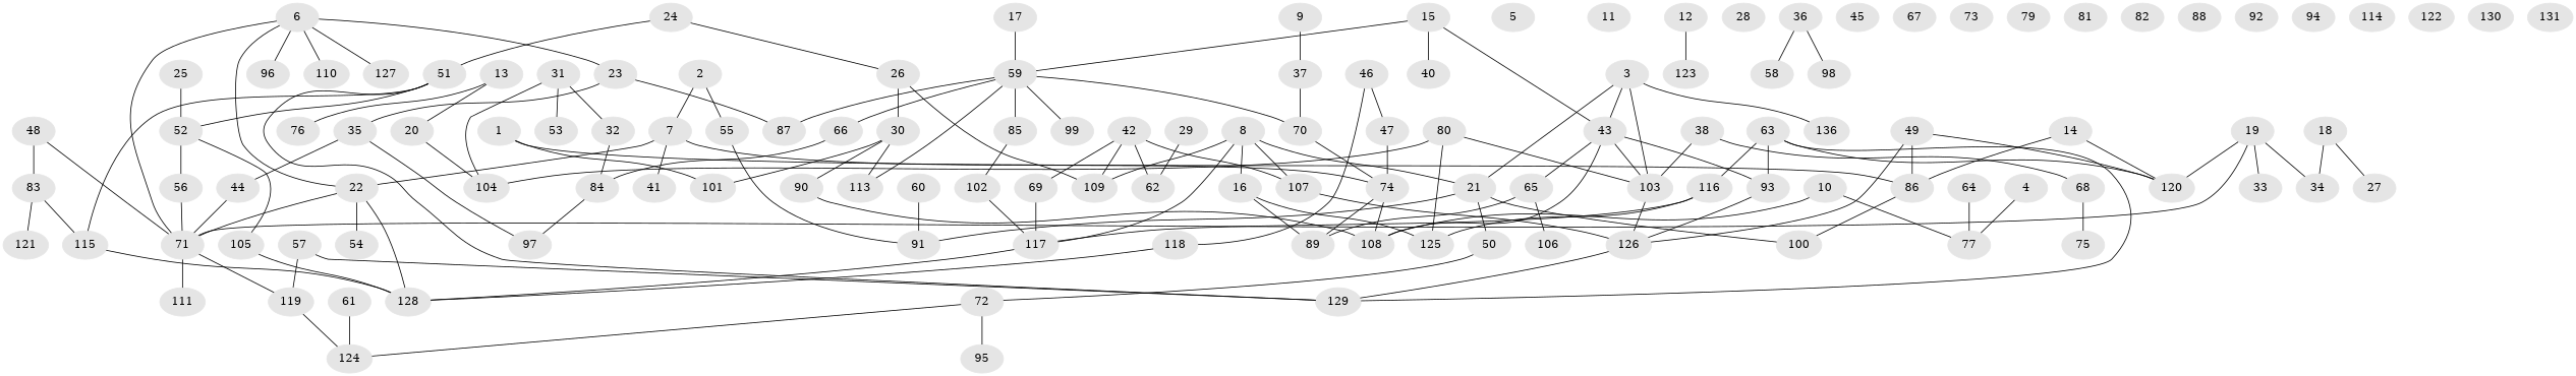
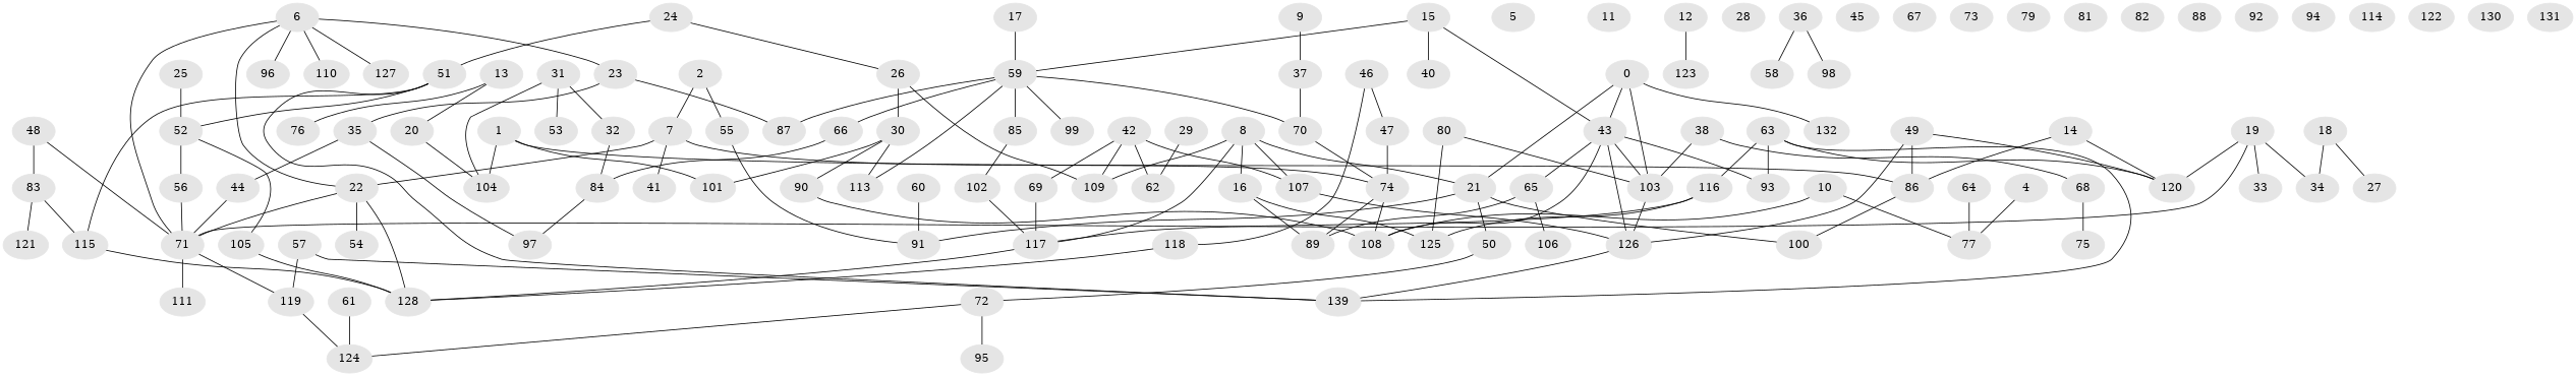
  graph {
    node [color=gray90 style=filled]
    1
    86
    101
    100
    2
    7
    55
    6
    22
    23
    71
    96
    110
    127
    41
    74
    91
-   3
+   3 [label=0]
    21
    43
    103
-   132 [label=136]
+   132
    50
    108
    65
    93
    126
    4
    77
    5
    54
    128
    35
    87
    119
    111
    89
    8
    16
    107
    109
    117
    125
    56
    9
    37
    70
    10
    11
    12
    123
    13
    20
    76
    104
    14
    120
    15
    40
    59
    113
    66
    85
    99
    17
    18
    34
    27
    19
    33
    72
    44
    97
    24
    26
    51
    30
    52
    115
-   129
+   129 [label=139]
    25
    105
    90
    28
    29
    62
    31
    32
    53
    84
    36
    58
    98
    38
    68
    75
    42
    69
    49
    106
    45
    46
    47
    118
    48
    83
    121
    124
    95
    57
    102
    60
    61
    63
    116
    64
    67
    73
    79
    80
    81
    82
    88
    92
    94
    114
    122
    130
    131
    1 -- 86
    1 -- 101
    86 -- 100
    2 -- 7
    2 -- 55
    7 -- 22
    7 -- 41
    7 -- 74
    55 -- 91
    6 -- 22
    6 -- 23
    6 -- 71
    6 -- 96
    6 -- 110
    6 -- 127
    22 -- 71
    22 -- 54
    22 -- 128
    23 -- 35
    23 -- 87
    71 -- 119
    71 -- 111
    74 -- 108
    74 -- 89
    3 -- 21
    3 -- 43
    3 -- 103
    3 -- 132
    21 -- 100
    21 -- 91
    21 -- 50
    43 -- 103
    43 -- 108
    43 -- 65
    43 -- 93
-   93 -- 126
+   43 -- 126
    103 -- 126
    50 -- 72
    65 -- 89
    65 -- 106
    126 -- 129
    4 -- 77
    35 -- 44
    35 -- 97
    119 -- 124
    8 -- 21
    8 -- 16
    8 -- 107
    8 -- 109
    8 -- 117
    16 -- 89
    16 -- 125
    107 -- 126
    117 -- 128
    56 -- 71
    9 -- 37
    37 -- 70
    70 -- 74
    10 -- 108
    10 -- 77
    12 -- 123
    13 -- 20
    13 -- 76
    20 -- 104
    14 -- 86
    14 -- 120
    15 -- 43
    15 -- 40
    15 -- 59
    59 -- 87
    59 -- 70
    59 -- 113
    59 -- 66
    59 -- 85
    59 -- 99
    66 -- 84
    85 -- 102
    17 -- 59
    18 -- 34
    18 -- 27
    19 -- 71
    19 -- 120
    19 -- 34
    19 -- 33
    72 -- 124
    72 -- 95
    44 -- 71
    24 -- 26
    24 -- 51
    26 -- 109
    26 -- 30
    51 -- 52
    51 -- 115
    51 -- 129
    30 -- 101
    30 -- 113
    30 -- 90
    52 -- 56
    52 -- 105
    115 -- 128
    25 -- 52
    105 -- 128
    90 -- 108
    29 -- 62
    31 -- 104
    31 -- 32
    31 -- 53
    32 -- 84
    84 -- 97
    36 -- 58
    36 -- 98
    38 -- 103
    38 -- 68
    68 -- 75
    42 -- 107
    42 -- 109
    42 -- 62
    42 -- 69
    69 -- 117
    49 -- 86
    49 -- 126
    49 -- 120
    46 -- 47
    46 -- 118
    47 -- 74
    118 -- 128
    48 -- 71
    48 -- 83
    83 -- 115
    83 -- 121
    57 -- 119
    57 -- 129
    102 -- 117
    60 -- 91
    61 -- 124
    63 -- 93
    63 -- 120
    63 -- 129
    63 -- 116
    116 -- 117
    116 -- 125
    64 -- 77
    80 -- 103
    80 -- 125
-   80 -- 104
+   1 -- 104
  }
